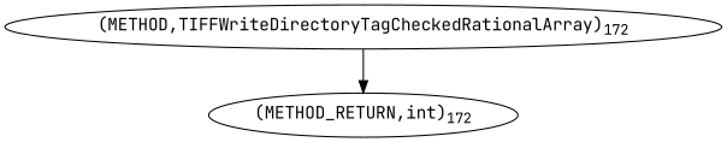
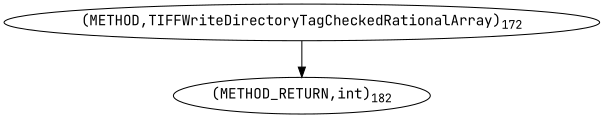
  digraph {
    fontname="JetBrains Mono"
    node [fontname="JetBrains Mono"]
    n1 [label=<(METHOD,TIFFWriteDirectoryTagCheckedRationalArray)<SUB>172</SUB>>]
-   n2 [label=<(METHOD_RETURN,int)<SUB>172</SUB>>]
+   n2 [label=<(METHOD_RETURN,int)<SUB>182</SUB>>]
    n1 -> n2 [fontname="JetBrains Mono"]
  }
